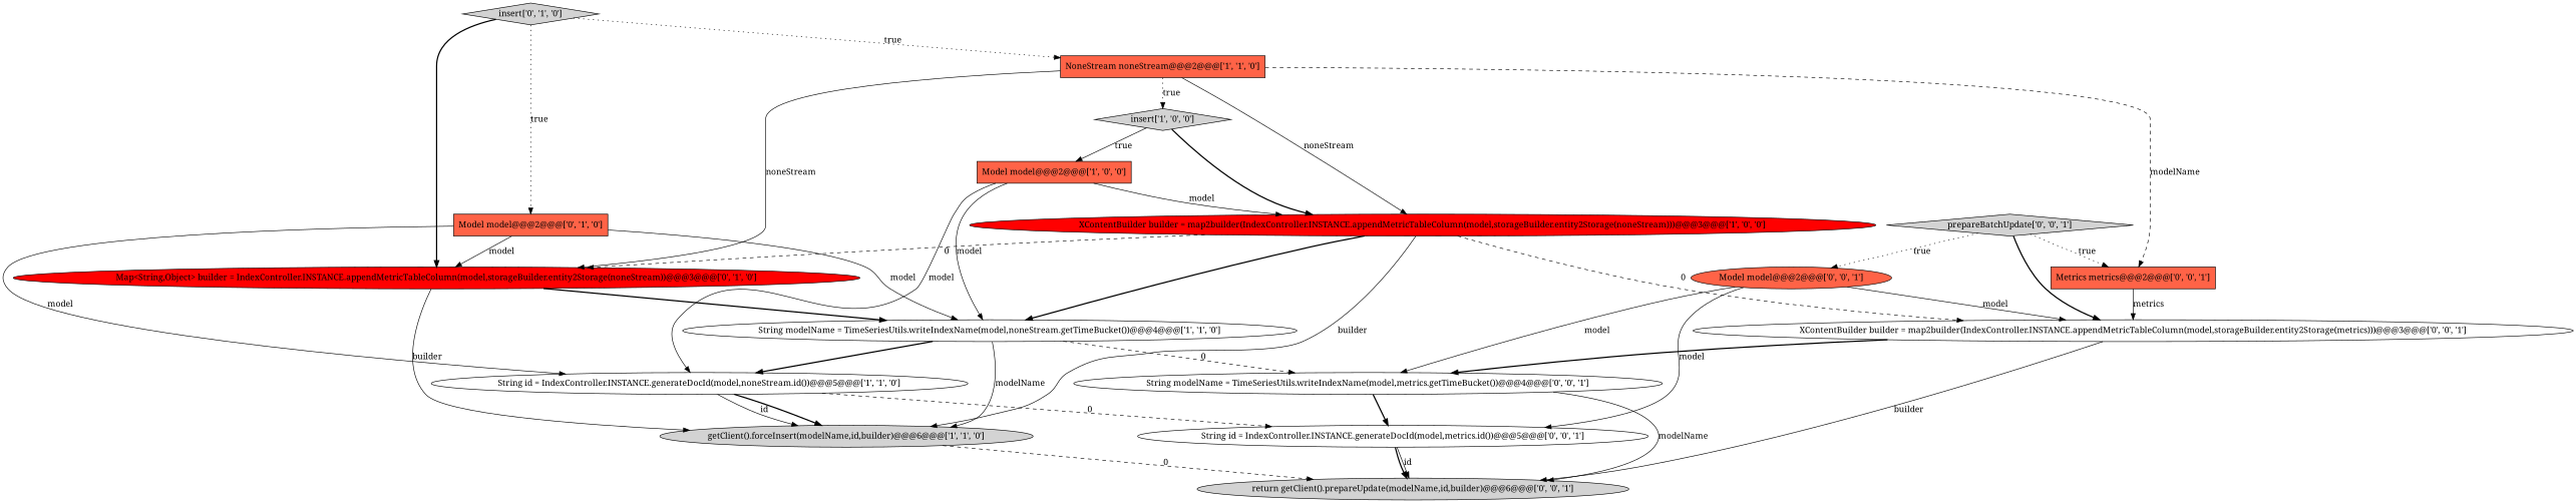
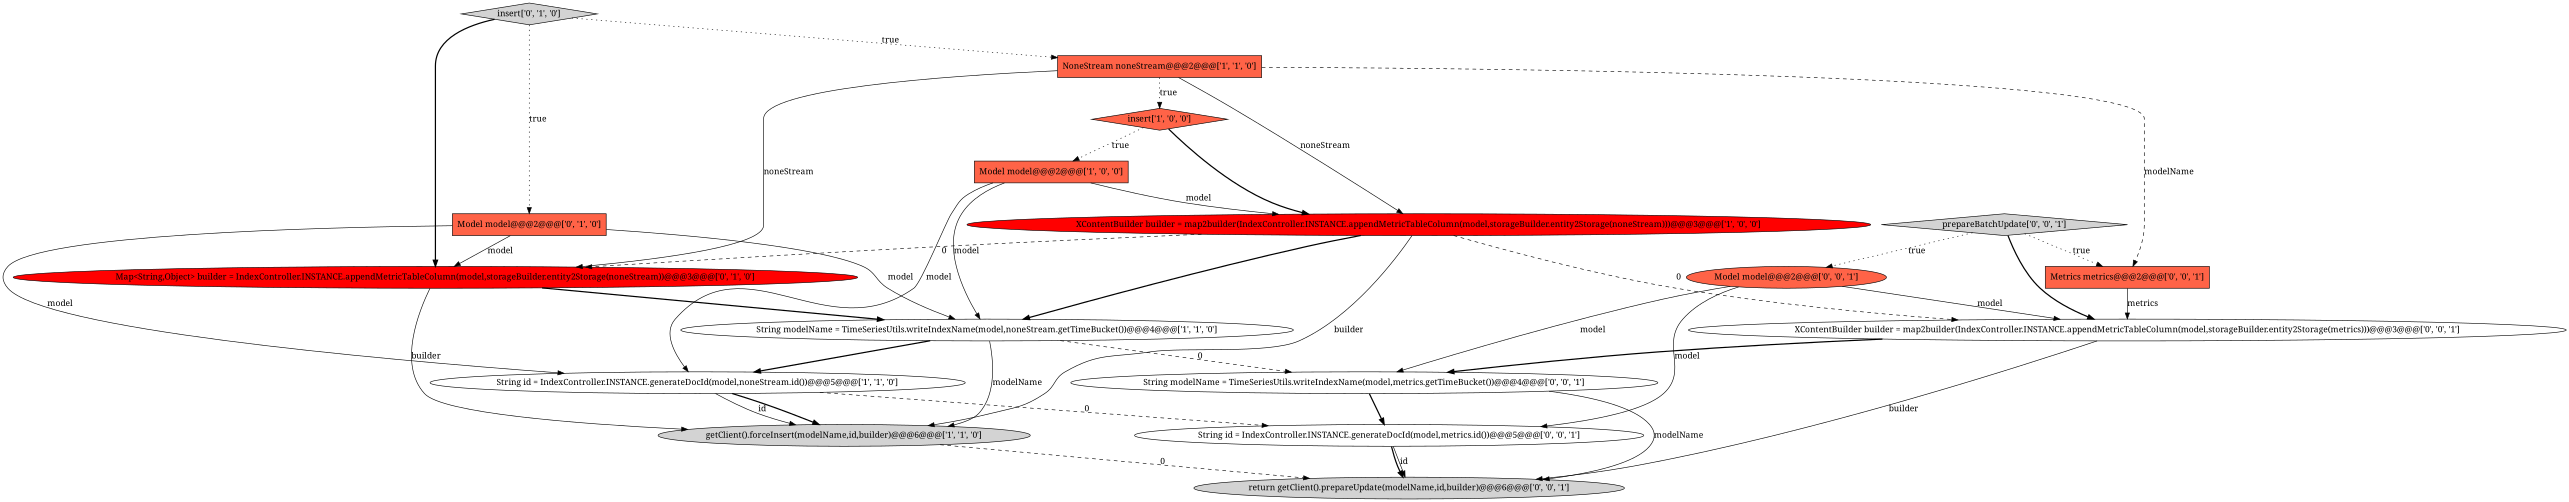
  digraph {
    fontname="Noto Serif"
    node [fillcolor=white fontname="Noto Serif" shape=ellipse style=filled]
    edge [fontname="Noto Serif" style=solid]
    n1 [label="String id = IndexController.INSTANCE.generateDocId(model,metrics.id())@@@5@@@['0', '0', '1']"]
    n2 [fillcolor=lightgray label="return getClient().prepareUpdate(modelName,id,builder)@@@6@@@['0', '0', '1']"]
    n3 [fillcolor=lightgray label="insert['0', '1', '0']" shape=diamond]
    n4 [fillcolor=tomato label="NoneStream noneStream@@@2@@@['1', '1', '0']" shape=box]
    n5 [fillcolor=red label="Map<String,Object> builder = IndexController.INSTANCE.appendMetricTableColumn(model,storageBuilder.entity2Storage(noneStream))@@@3@@@['0', '1', '0']"]
    n6 [fillcolor=tomato label="Model model@@@2@@@['0', '1', '0']" shape=box]
    n7 [fillcolor=tomato label="Metrics metrics@@@2@@@['0', '0', '1']" shape=box]
    n8 [fillcolor=red label="XContentBuilder builder = map2builder(IndexController.INSTANCE.appendMetricTableColumn(model,storageBuilder.entity2Storage(noneStream)))@@@3@@@['1', '0', '0']"]
-   n9 [fillcolor=lightgray label="insert['1', '0', '0']" shape=diamond]
+   n9 [fillcolor=tomato label="insert['1', '0', '0']" shape=diamond]
    n10 [fillcolor=lightgray label="getClient().forceInsert(modelName,id,builder)@@@6@@@['1', '1', '0']"]
    n11 [label="String modelName = TimeSeriesUtils.writeIndexName(model,noneStream.getTimeBucket())@@@4@@@['1', '1', '0']"]
    n12 [label="String id = IndexController.INSTANCE.generateDocId(model,noneStream.id())@@@5@@@['1', '1', '0']"]
    n13 [fillcolor=tomato label="Model model@@@2@@@['0', '0', '1']"]
    n14 [label="String modelName = TimeSeriesUtils.writeIndexName(model,metrics.getTimeBucket())@@@4@@@['0', '0', '1']"]
    n15 [label="XContentBuilder builder = map2builder(IndexController.INSTANCE.appendMetricTableColumn(model,storageBuilder.entity2Storage(metrics)))@@@3@@@['0', '0', '1']"]
    n16 [fillcolor=tomato label="Model model@@@2@@@['1', '0', '0']" shape=box]
    n17 [fillcolor=lightgray label="prepareBatchUpdate['0', '0', '1']" shape=diamond]
    n1 -> n2 [label=id]
    n1 -> n2 [style=bold]
    n3 -> n4 [label=true style=dotted]
    n3 -> n5 [style=bold]
    n3 -> n6 [label=true style=dotted]
    n4 -> n5 [label=noneStream]
    n4 -> n7 [label=modelName style=dashed]
    n4 -> n8 [label=noneStream]
    n4 -> n9 [label=true style=dotted]
    n5 -> n10 [label=builder]
    n5 -> n11 [style=bold]
    n6 -> n5 [label=model]
    n6 -> n11 [label=model]
    n6 -> n12 [label=model]
    n7 -> n15 [label=metrics]
    n8 -> n5 [label=0 style=dashed]
    n8 -> n10 [label=builder]
    n8 -> n11 [style=bold]
    n8 -> n15 [label=0 style=dashed]
    n9 -> n8 [style=bold]
-   n9 -> n16 [label=true]
+   n9 -> n16 [label=true style=dotted]
    n10 -> n2 [label=0 style=dashed]
    n11 -> n10 [label=modelName]
    n11 -> n12 [style=bold]
    n11 -> n14 [label=0 style=dashed]
    n12 -> n1 [label=0 style=dashed]
    n12 -> n10 [label=id]
    n12 -> n10 [style=bold]
    n13 -> n1 [label=model]
    n13 -> n14 [label=model]
    n13 -> n15 [label=model]
    n14 -> n1 [style=bold]
    n14 -> n2 [label=modelName]
    n15 -> n2 [label=builder]
    n15 -> n14 [style=bold]
    n16 -> n8 [label=model]
    n16 -> n11 [label=model]
    n16 -> n12 [label=model]
    n17 -> n7 [label=true style=dotted]
    n17 -> n13 [label=true style=dotted]
    n17 -> n15 [style=bold]
  }
